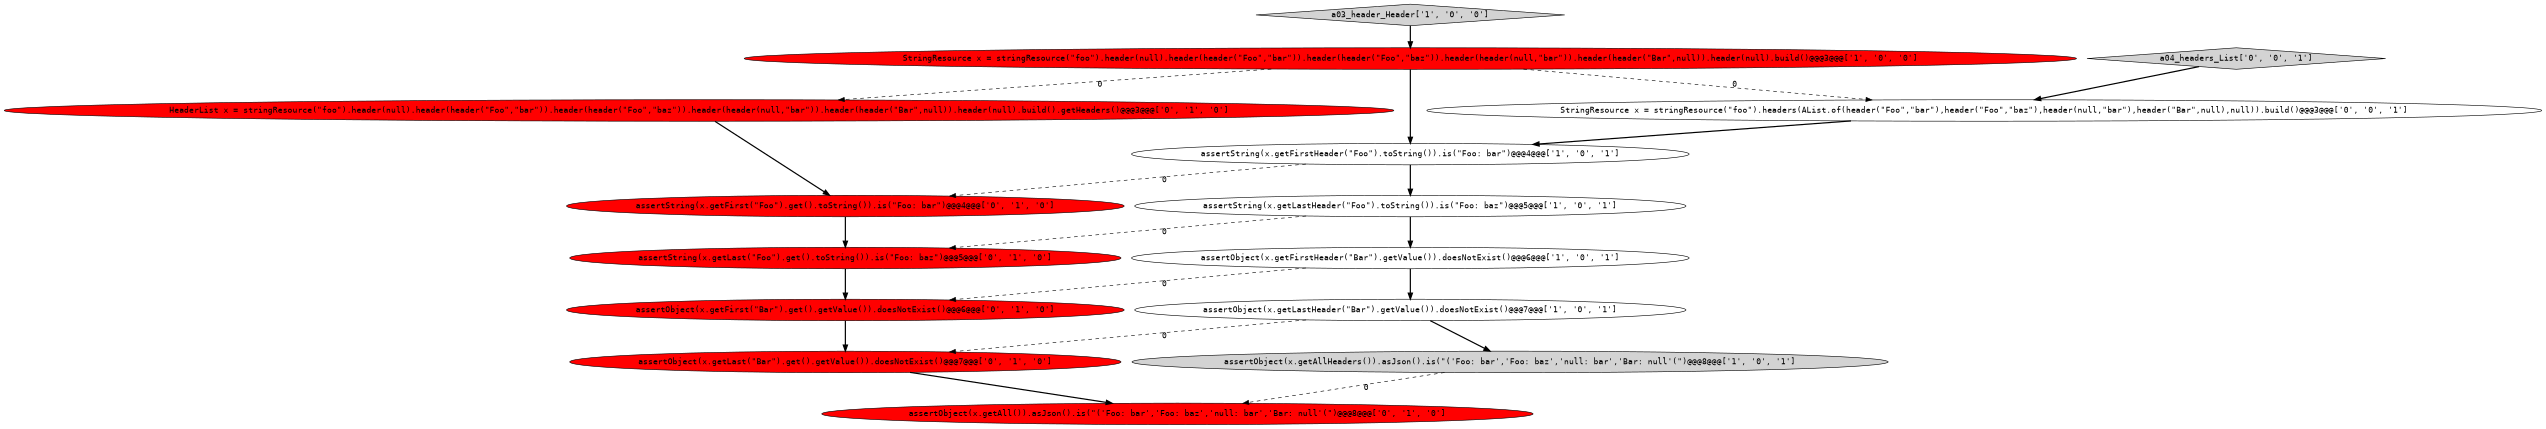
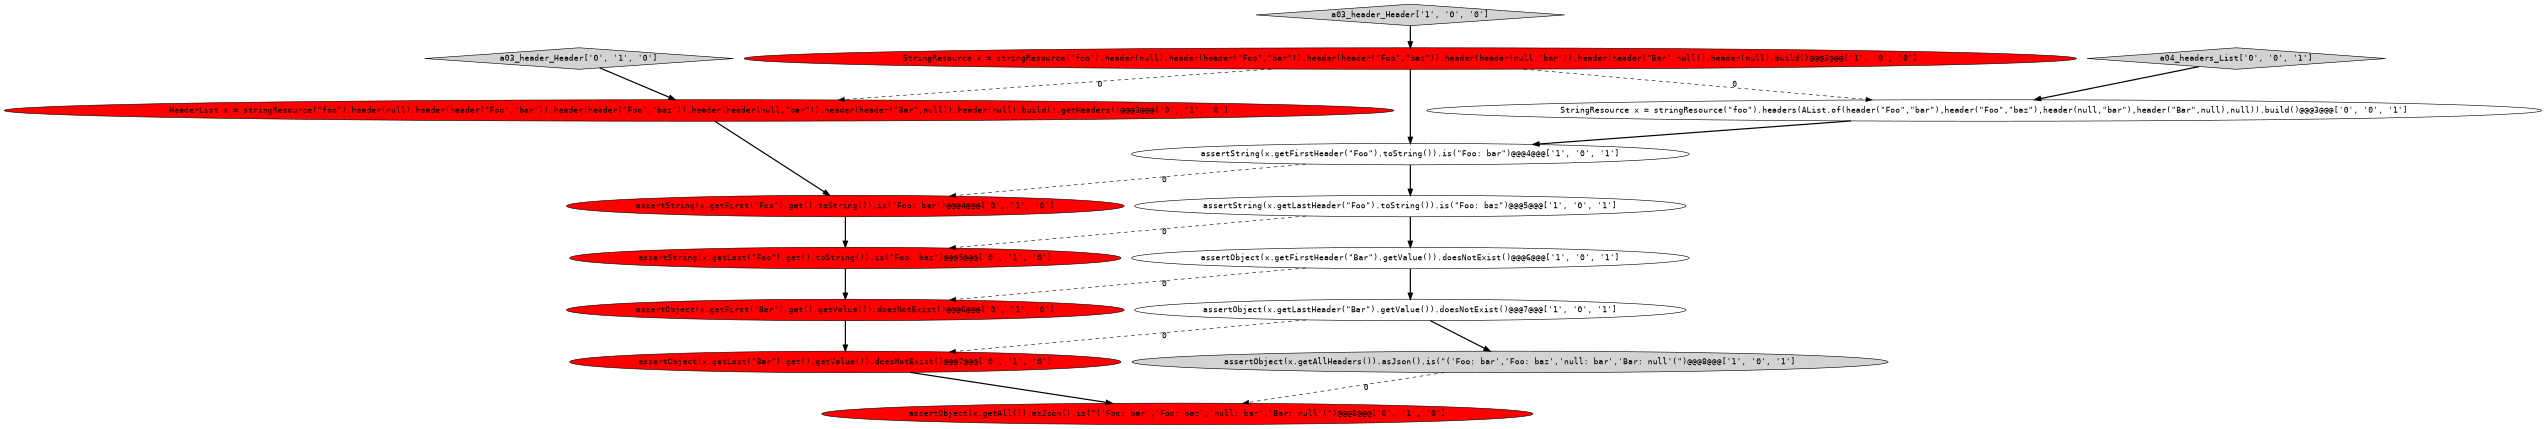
  digraph {
    fontname="DejaVu Sans Mono"
    node [fillcolor=red shape=ellipse style=filled fontname="DejaVu Sans Mono"]
    edge [style=bold fontname="DejaVu Sans Mono"]
    n1 [fillcolor=white label="assertObject(x.getLastHeader(\"Bar\").getValue()).doesNotExist()@@@7@@@['1', '0', '1']"]
    n2 [label="assertObject(x.getLast(\"Bar\").get().getValue()).doesNotExist()@@@7@@@['0', '1', '0']"]
    n3 [fillcolor=lightgray label="assertObject(x.getAllHeaders()).asJson().is(\"('Foo: bar','Foo: baz','null: bar','Bar: null'(\")@@@8@@@['1', '0', '1']"]
    n4 [fillcolor=white label="StringResource x = stringResource(\"foo\").headers(AList.of(header(\"Foo\",\"bar\"),header(\"Foo\",\"baz\"),header(null,\"bar\"),header(\"Bar\",null),null)).build()@@@3@@@['0', '0', '1']"]
    n5 [fillcolor=white label="assertString(x.getFirstHeader(\"Foo\").toString()).is(\"Foo: bar\")@@@4@@@['1', '0', '1']"]
    n6 [label="assertObject(x.getAll()).asJson().is(\"('Foo: bar','Foo: baz','null: bar','Bar: null'(\")@@@8@@@['0', '1', '0']"]
    n7 [label="assertString(x.getLast(\"Foo\").get().toString()).is(\"Foo: baz\")@@@5@@@['0', '1', '0']"]
    n8 [label="assertObject(x.getFirst(\"Bar\").get().getValue()).doesNotExist()@@@6@@@['0', '1', '0']"]
+   n9 [fillcolor=lightgray label="a03_header_Header['0', '1', '0']" shape=diamond]
    n10 [label="HeaderList x = stringResource(\"foo\").header(null).header(header(\"Foo\",\"bar\")).header(header(\"Foo\",\"baz\")).header(header(null,\"bar\")).header(header(\"Bar\",null)).header(null).build().getHeaders()@@@3@@@['0', '1', '0']"]
    n11 [label="assertString(x.getFirst(\"Foo\").get().toString()).is(\"Foo: bar\")@@@4@@@['0', '1', '0']"]
    n12 [fillcolor=white label="assertObject(x.getFirstHeader(\"Bar\").getValue()).doesNotExist()@@@6@@@['1', '0', '1']"]
    n13 [fillcolor=lightgray label="a03_header_Header['1', '0', '0']" shape=diamond]
    n14 [label="StringResource x = stringResource(\"foo\").header(null).header(header(\"Foo\",\"bar\")).header(header(\"Foo\",\"baz\")).header(header(null,\"bar\")).header(header(\"Bar\",null)).header(null).build()@@@3@@@['1', '0', '0']"]
    n15 [fillcolor=lightgray label="a04_headers_List['0', '0', '1']" shape=diamond]
    n16 [fillcolor=white label="assertString(x.getLastHeader(\"Foo\").toString()).is(\"Foo: baz\")@@@5@@@['1', '0', '1']"]
    n1 -> n2 [label=0 style=dashed]
    n1 -> n3
    n2 -> n6
    n3 -> n6 [label=0 style=dashed]
    n4 -> n5
    n5 -> n11 [label=0 style=dashed]
    n5 -> n16
    n7 -> n8
    n8 -> n2
+   n9 -> n10
    n10 -> n11
    n11 -> n7
    n12 -> n1
    n12 -> n8 [label=0 style=dashed]
    n13 -> n14
    n14 -> n4 [label=0 style=dashed]
    n14 -> n5
    n14 -> n10 [label=0 style=dashed]
    n15 -> n4
    n16 -> n7 [label=0 style=dashed]
    n16 -> n12
  }
